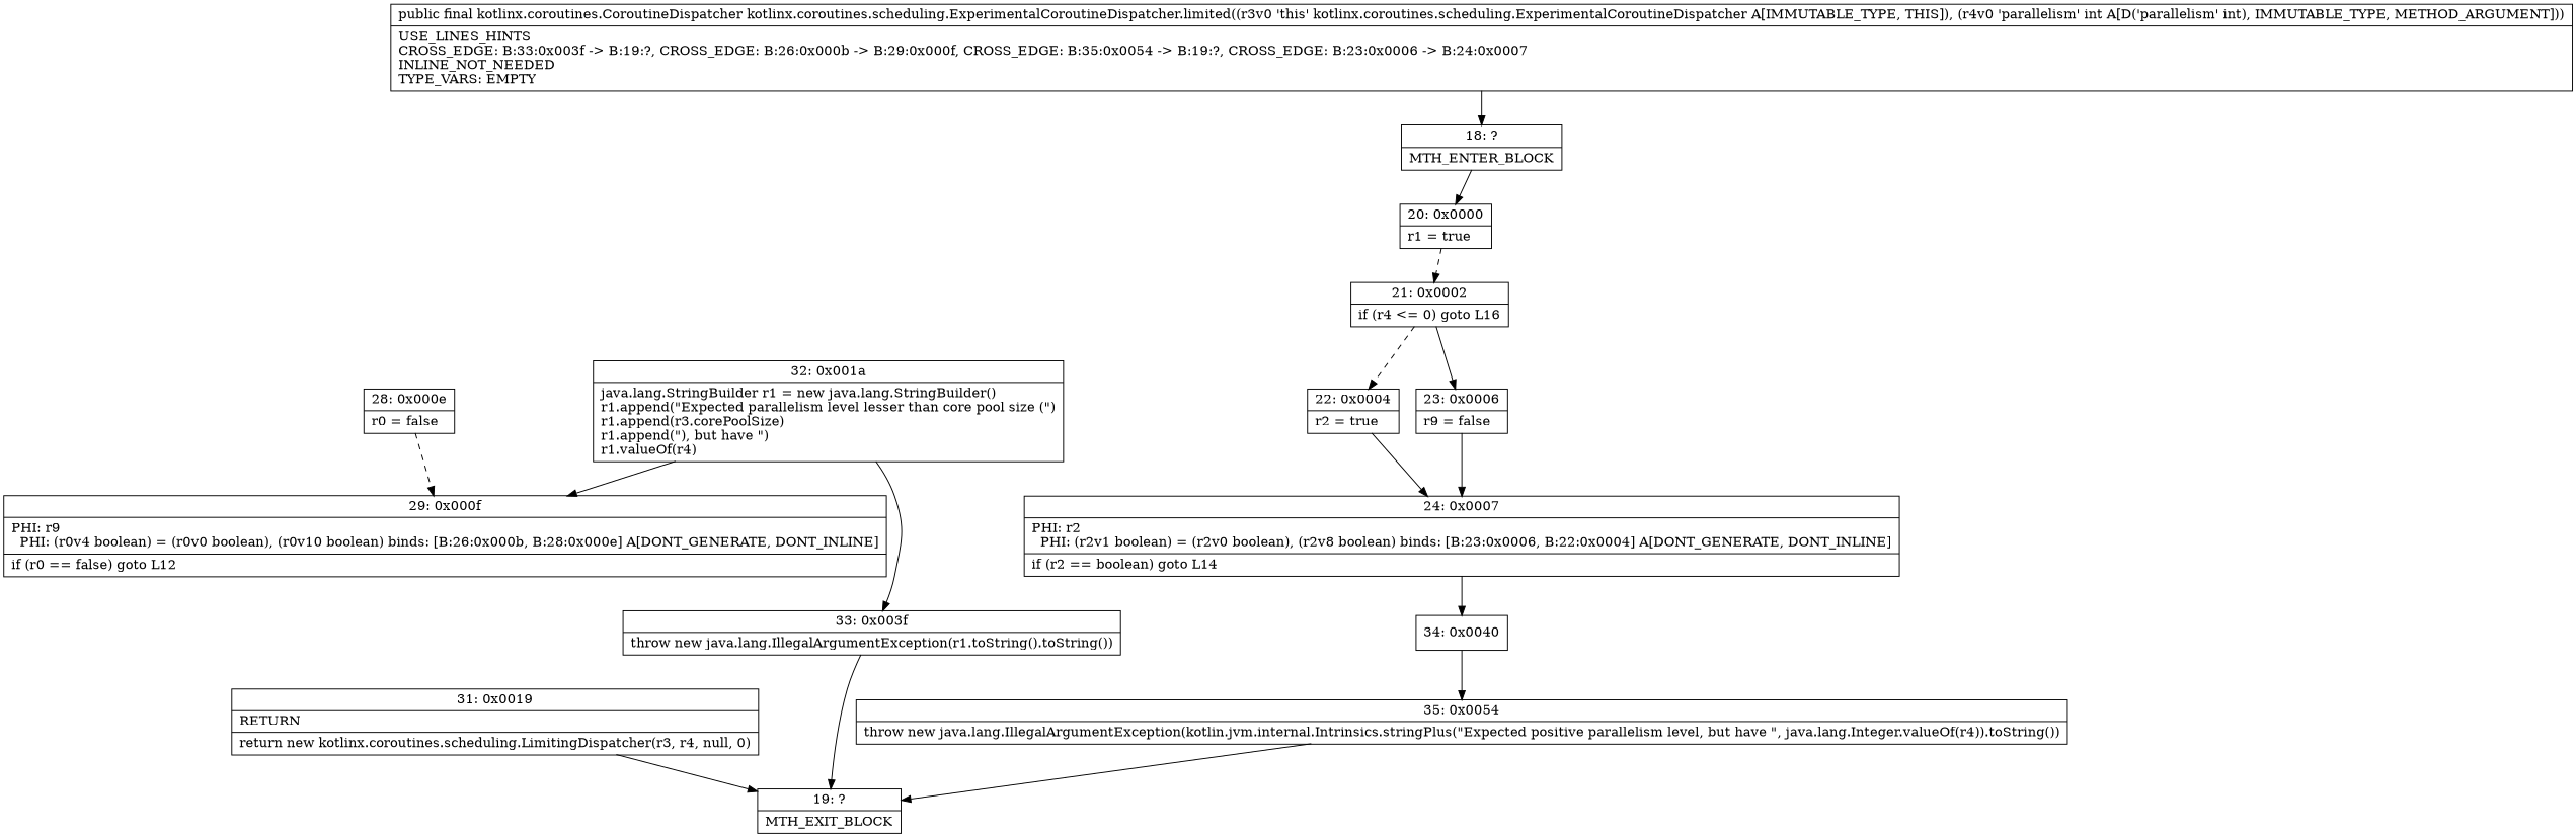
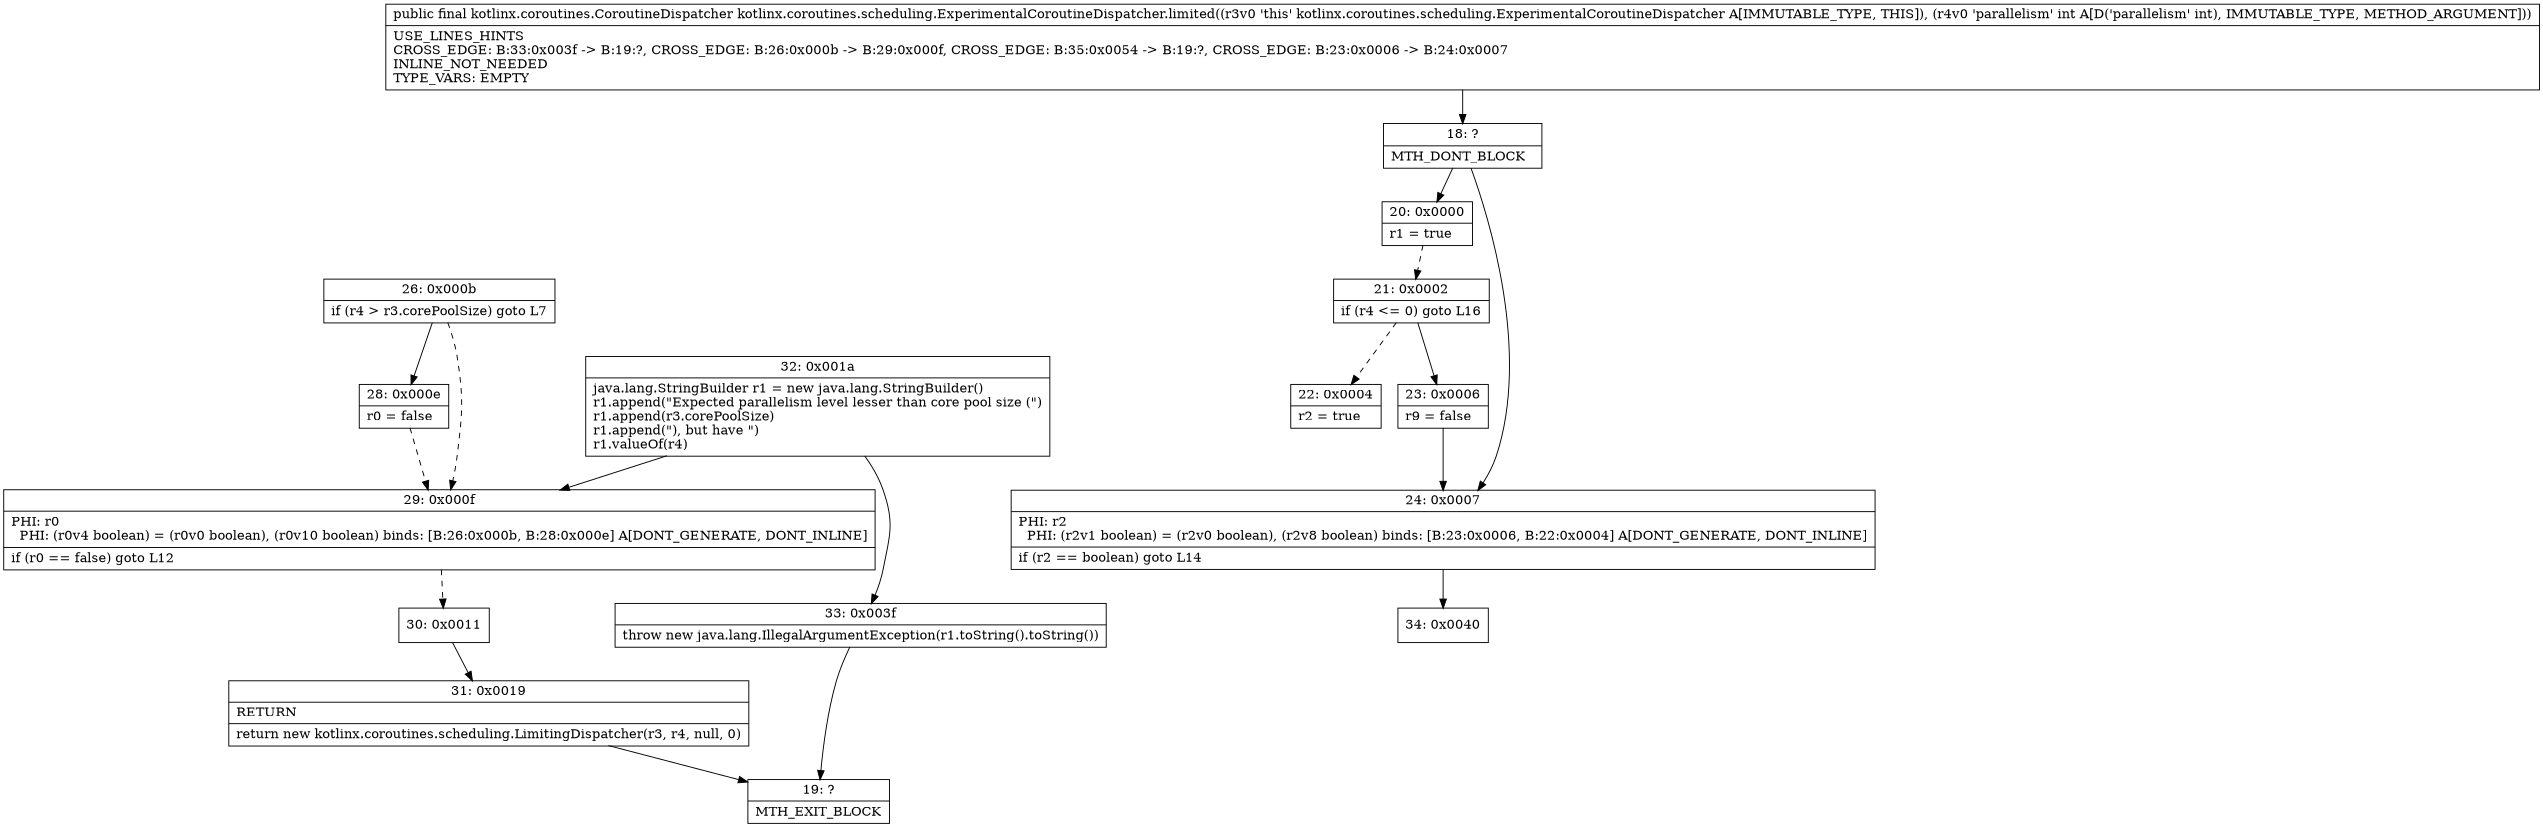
  digraph {
    node [shape=record]
-   n1 [label="{18\:\ ?|MTH_ENTER_BLOCK\l}"]
+   n1 [label="{18\:\ ?|MTH_DONT_BLOCK\l}"]
    n2 [label="{20\:\ 0x0000|r1 = true\l}"]
    n3 [label="{21\:\ 0x0002|if (r4 \<= 0) goto L16\l}"]
    n4 [label="{22\:\ 0x0004|r2 = true\l}"]
    n5 [label="{23\:\ 0x0006|r9 = false\l}"]
    n6 [label="{24\:\ 0x0007|PHI: r2 \l  PHI: (r2v1 boolean) = (r2v0 boolean), (r2v8 boolean) binds: [B:23:0x0006, B:22:0x0004] A[DONT_GENERATE, DONT_INLINE]\l|if (r2 == boolean) goto L14\l}"]
    n7 [label="{34\:\ 0x0040}"]
-   n8 [label="{35\:\ 0x0054|throw new java.lang.IllegalArgumentException(kotlin.jvm.internal.Intrinsics.stringPlus(\"Expected positive parallelism level, but have \", java.lang.Integer.valueOf(r4)).toString())\l}"]
+   n9 [label="{26\:\ 0x000b|if (r4 \> r3.corePoolSize) goto L7\l}"]
    n10 [label="{28\:\ 0x000e|r0 = false\l}"]
-   n11 [label="{29\:\ 0x000f|PHI: r9 \l  PHI: (r0v4 boolean) = (r0v0 boolean), (r0v10 boolean) binds: [B:26:0x000b, B:28:0x000e] A[DONT_GENERATE, DONT_INLINE]\l|if (r0 == false) goto L12\l}"]
+   n11 [label="{29\:\ 0x000f|PHI: r0 \l  PHI: (r0v4 boolean) = (r0v0 boolean), (r0v10 boolean) binds: [B:26:0x000b, B:28:0x000e] A[DONT_GENERATE, DONT_INLINE]\l|if (r0 == false) goto L12\l}"]
+   n12 [label="{30\:\ 0x0011}"]
    n13 [label="{31\:\ 0x0019|RETURN\l|return new kotlinx.coroutines.scheduling.LimitingDispatcher(r3, r4, null, 0)\l}"]
    n14 [label="{32\:\ 0x001a|java.lang.StringBuilder r1 = new java.lang.StringBuilder()\lr1.append(\"Expected parallelism level lesser than core pool size (\")\lr1.append(r3.corePoolSize)\lr1.append(\"), but have \")\lr1.valueOf(r4)\l}"]
    n15 [label="{33\:\ 0x003f|throw new java.lang.IllegalArgumentException(r1.toString().toString())\l}"]
    n16 [label="{19\:\ ?|MTH_EXIT_BLOCK\l}"]
    n17 [label="{public final kotlinx.coroutines.CoroutineDispatcher kotlinx.coroutines.scheduling.ExperimentalCoroutineDispatcher.limited((r3v0 'this' kotlinx.coroutines.scheduling.ExperimentalCoroutineDispatcher A[IMMUTABLE_TYPE, THIS]), (r4v0 'parallelism' int A[D('parallelism' int), IMMUTABLE_TYPE, METHOD_ARGUMENT]))  | USE_LINES_HINTS\lCROSS_EDGE: B:33:0x003f \-\> B:19:?, CROSS_EDGE: B:26:0x000b \-\> B:29:0x000f, CROSS_EDGE: B:35:0x0054 \-\> B:19:?, CROSS_EDGE: B:23:0x0006 \-\> B:24:0x0007\lINLINE_NOT_NEEDED\lTYPE_VARS: EMPTY\l}"]
    n1 -> n2
    n2 -> n3 [style=dashed]
    n3 -> n4 [style=dashed]
    n3 -> n5
-   n4 -> n6
+   n1 -> n6
    n5 -> n6
    n6 -> n7
-   n7 -> n8
-   n8 -> n16
+   n9 -> n10
+   n9 -> n11 [style=dashed]
    n10 -> n11 [style=dashed]
+   n11 -> n12 [style=dashed]
+   n12 -> n13
    n13 -> n16
    n14 -> n11
    n14 -> n15
    n15 -> n16
    n17 -> n1
  }
